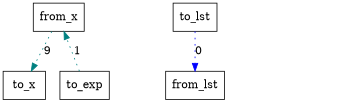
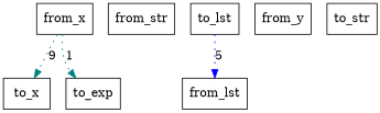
  digraph {
    rankdir=TB
    node [fillcolor=white shape=box style=filled]
    edge [color=teal style=dotted]
    n1 [label=<from_x>]
    n2 [label=<to_x>]
    n3 [label=<to_exp>]
+   n4 [label=<from_str>]
    n5 [label=<from_lst>]
    n6 [label=<to_lst>]
+   n7 [label=<from_y>]
+   n8 [label=<to_str>]
    n1 -> n2 [label=9]
-   n3 -> n1 [label=1]
-   n6 -> n5 [color=blue label=0]
+   n1 -> n3 [label=1]
+   n6 -> n5 [color=blue label=5]
  }
